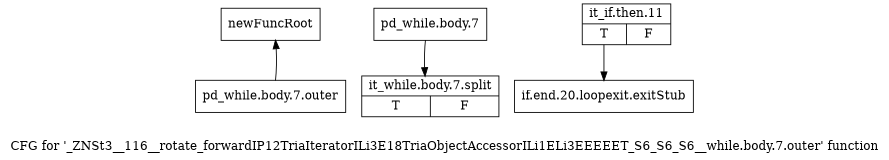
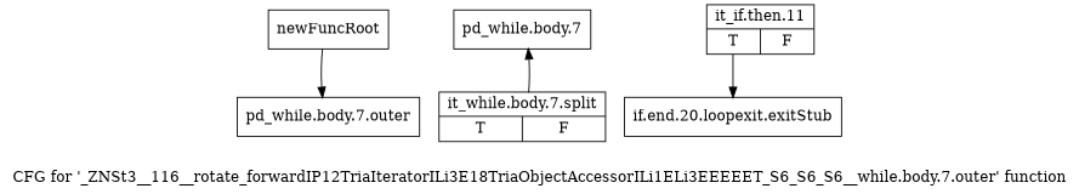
  digraph {
    label="CFG for '_ZNSt3__116__rotate_forwardIP12TriaIteratorILi3E18TriaObjectAccessorILi1ELi3EEEEET_S6_S6_S6__while.body.7.outer' function"
    node [shape=record]
    n1 [label="{newFuncRoot}"]
    n2 [label="{pd_while.body.7.outer}"]
    n3 [label="{pd_while.body.7}"]
    n4 [label="{it_while.body.7.split|{<s0>T|<s1>F}}"]
    n5 [label="{if.end.20.loopexit.exitStub}"]
    n6 [label="{it_if.then.11|{<s0>T|<s1>F}}"]
-   n2 -> n1
-   n3 -> n4
+   n1 -> n2
+   n4 -> n3
    n6 -> n5 [tailport=s0]
  }
